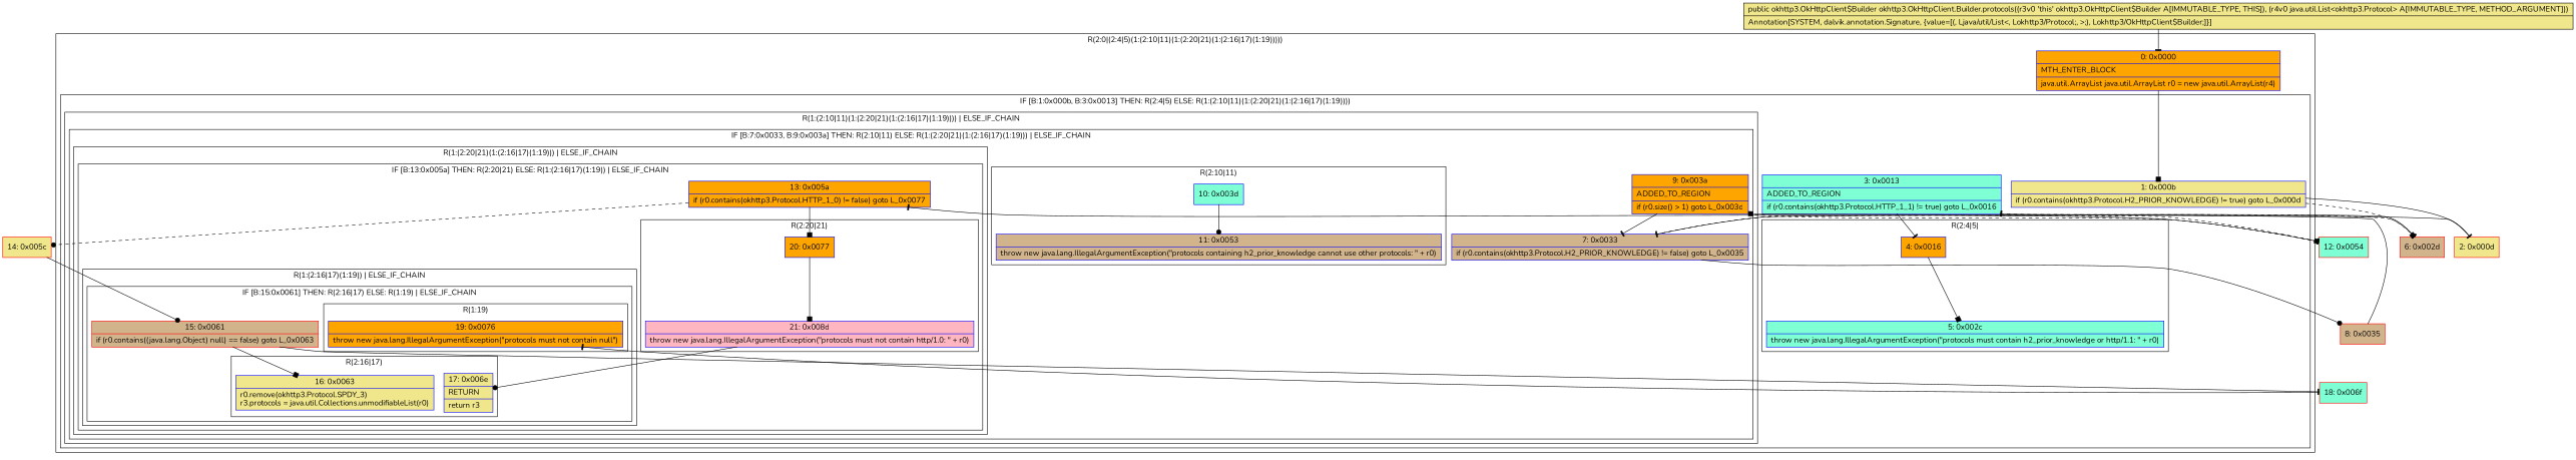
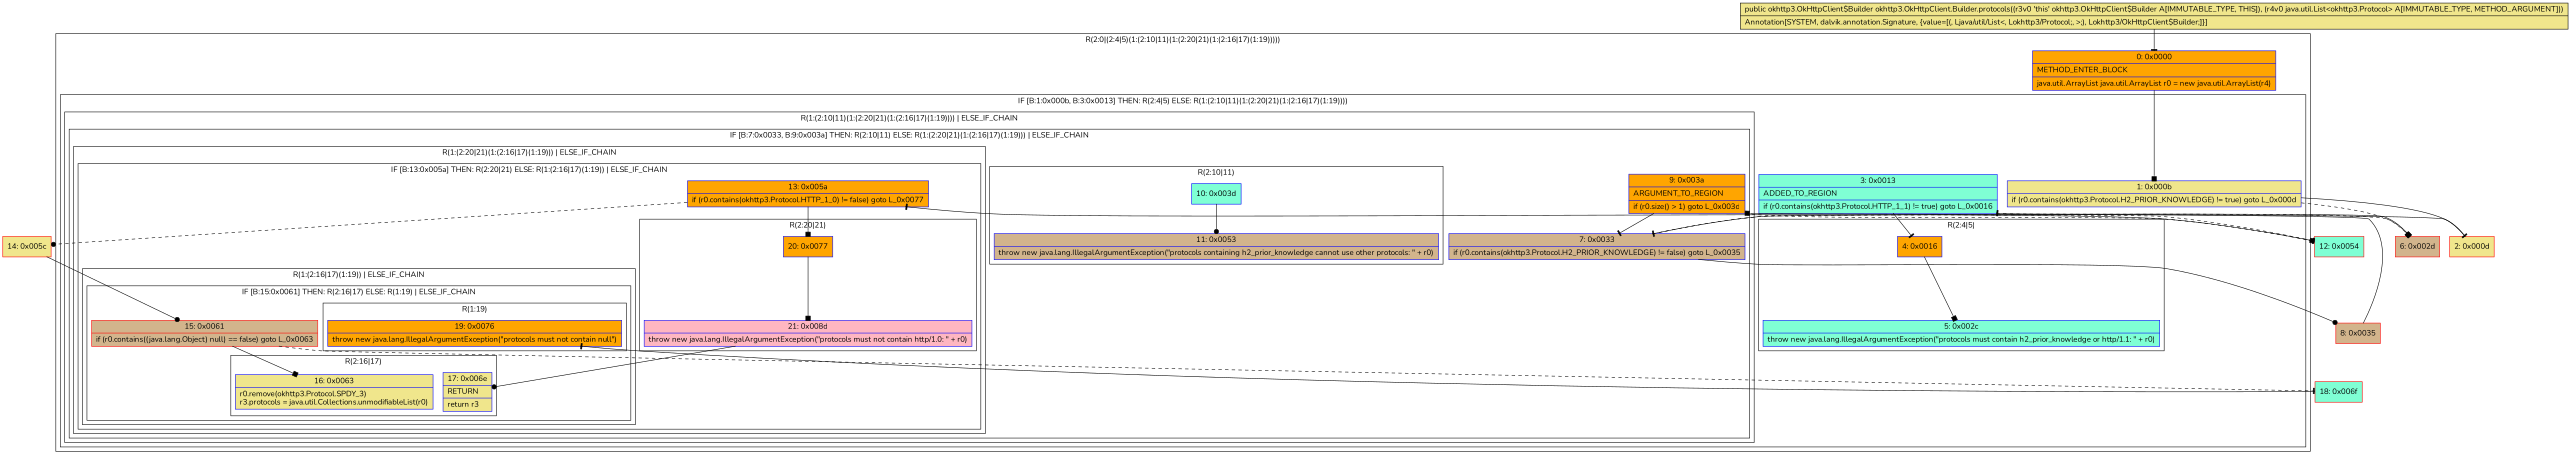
  digraph {
    fontname=Nunito
    node [color=blue fillcolor=orange fontname=Nunito shape=record style=filled]
    edge [arrowhead=tee fontname=Nunito]
    n1 [label="{4\:\ 0x0016}"]
    n2 [fillcolor=aquamarine label="{5\:\ 0x002c|throw new java.lang.IllegalArgumentException(\"protocols must contain h2_prior_knowledge or http\/1.1: \" + r0)\l}"]
    n3 [fillcolor=aquamarine label="{10\:\ 0x003d}"]
    n4 [fillcolor=tan label="{11\:\ 0x0053|throw new java.lang.IllegalArgumentException(\"protocols containing h2_prior_knowledge cannot use other protocols: \" + r0)\l}"]
    n5 [label="{20\:\ 0x0077}"]
    n6 [fillcolor=lightpink label="{21\:\ 0x008d|throw new java.lang.IllegalArgumentException(\"protocols must not contain http\/1.0: \" + r0)\l}"]
    n7 [fillcolor=khaki label="{16\:\ 0x0063|r0.remove(okhttp3.Protocol.SPDY_3)\lr3.protocols = java.util.Collections.unmodifiableList(r0)\l}"]
    n8 [fillcolor=khaki label="{17\:\ 0x006e|RETURN\l|return r3\l}"]
    n9 [label="{19\:\ 0x0076|throw new java.lang.IllegalArgumentException(\"protocols must not contain null\")\l}"]
    n10 [color=red fillcolor=tan label="{15\:\ 0x0061|if (r0.contains((java.lang.Object) null) == false) goto L_0x0063\l}"]
    n11 [label="{13\:\ 0x005a|if (r0.contains(okhttp3.Protocol.HTTP_1_0) != false) goto L_0x0077\l}"]
    n12 [fillcolor=tan label="{7\:\ 0x0033|if (r0.contains(okhttp3.Protocol.H2_PRIOR_KNOWLEDGE) != false) goto L_0x0035\l}"]
-   n13 [label="{9\:\ 0x003a|ADDED_TO_REGION\l|if (r0.size() \> 1) goto L_0x003d\l}"]
+   n13 [label="{9\:\ 0x003a|ARGUMENT_TO_REGION\l|if (r0.size() \> 1) goto L_0x003d\l}"]
    n14 [fillcolor=khaki label="{1\:\ 0x000b|if (r0.contains(okhttp3.Protocol.H2_PRIOR_KNOWLEDGE) != true) goto L_0x000d\l}"]
    n15 [fillcolor=aquamarine label="{3\:\ 0x0013|ADDED_TO_REGION\l|if (r0.contains(okhttp3.Protocol.HTTP_1_1) != true) goto L_0x0016\l}"]
-   n16 [label="{0\:\ 0x0000|MTH_ENTER_BLOCK\l|java.util.ArrayList java.util.ArrayList r0 = new java.util.ArrayList(r4)\l}"]
+   n16 [label="{0\:\ 0x0000|METHOD_ENTER_BLOCK\l|java.util.ArrayList java.util.ArrayList r0 = new java.util.ArrayList(r4)\l}"]
    n17 [color=red fillcolor=aquamarine label="{18\:\ 0x006f}"]
    n18 [color=red fillcolor=khaki label="{14\:\ 0x005c}"]
    n19 [color=red fillcolor=tan label="{8\:\ 0x0035}"]
    n20 [color=red fillcolor=aquamarine label="{12\:\ 0x0054}"]
    n21 [color=red fillcolor=khaki label="{2\:\ 0x000d}"]
    n22 [color=red fillcolor=tan label="{6\:\ 0x002d}"]
    n23 [fillcolor=khaki label="{public okhttp3.OkHttpClient$Builder okhttp3.OkHttpClient.Builder.protocols((r3v0 'this' okhttp3.OkHttpClient$Builder A[IMMUTABLE_TYPE, THIS]), (r4v0 java.util.List\<okhttp3.Protocol\> A[IMMUTABLE_TYPE, METHOD_ARGUMENT]))  | Annotation[SYSTEM, dalvik.annotation.Signature, \{value=[(, Ljava\/util\/List\<, Lokhttp3\/Protocol;, \>;), Lokhttp3\/OkHttpClient$Builder;]\}]\l}" color=""]
    subgraph cluster_1 {
      label="R(2:0|(2:4|5)(1:(2:10|11)(1:(2:20|21)(1:(2:16|17)(1:19)))))"
      n16
      subgraph cluster_2 {
        label="IF [B:1:0x000b, B:3:0x0013] THEN: R(2:4|5) ELSE: R(1:(2:10|11)(1:(2:20|21)(1:(2:16|17)(1:19))))"
        n14
        n15
        subgraph cluster_3 {
          label="R(2:4|5)"
          n1
          n2
        }
        subgraph cluster_4 {
          label="R(1:(2:10|11)(1:(2:20|21)(1:(2:16|17)(1:19)))) | ELSE_IF_CHAIN\l"
          subgraph cluster_5 {
            label="IF [B:7:0x0033, B:9:0x003a] THEN: R(2:10|11) ELSE: R(1:(2:20|21)(1:(2:16|17)(1:19))) | ELSE_IF_CHAIN\l"
            n12
            n13
            subgraph cluster_6 {
              label="R(2:10|11)"
              n3
              n4
            }
            subgraph cluster_7 {
              label="R(1:(2:20|21)(1:(2:16|17)(1:19))) | ELSE_IF_CHAIN\l"
              subgraph cluster_8 {
                label="IF [B:13:0x005a] THEN: R(2:20|21) ELSE: R(1:(2:16|17)(1:19)) | ELSE_IF_CHAIN\l"
                n11
                subgraph cluster_9 {
                  label="R(2:20|21)"
                  n5
                  n6
                }
                subgraph cluster_10 {
                  label="R(1:(2:16|17)(1:19)) | ELSE_IF_CHAIN\l"
                  subgraph cluster_11 {
                    label="IF [B:15:0x0061] THEN: R(2:16|17) ELSE: R(1:19) | ELSE_IF_CHAIN\l"
                    n10
                    subgraph cluster_12 {
                      label="R(2:16|17)"
                      n7
                      n8
                    }
                    subgraph cluster_13 {
                      label="R(1:19)"
                      n9
                    }
                  }
                }
              }
            }
          }
        }
      }
    }
    n1 -> n2 [arrowhead=box]
    n3 -> n4 [arrowhead=dot]
    n5 -> n6 [arrowhead=box]
    n6 -> n8 [arrowhead=dot]
    n10 -> n7 [arrowhead=box]
-   n10 -> n17 [style=solid]
+   n10 -> n17 [style=dashed]
    n11 -> n5 [arrowhead=box]
    n11 -> n18 [arrowhead=dot style=dashed]
    n12 -> n19 [arrowhead=dot]
    n12 -> n20 [style=dashed]
    n13 -> n12
    n13 -> n20 [arrowhead=box style=dashed]
    n14 -> n21
    n14 -> n22 [arrowhead=box style=dashed]
    n15 -> n1
-   n15 -> n22 [style=dashed]
+   n15 -> n22 [arrowhead=box style=dashed]
    n16 -> n14 [arrowhead=box]
    n17 -> n9
    n18 -> n10 [arrowhead=dot]
    n19 -> n13 [arrowhead=box]
    n20 -> n11
    n21 -> n15
    n22 -> n12
    n23 -> n16
  }
